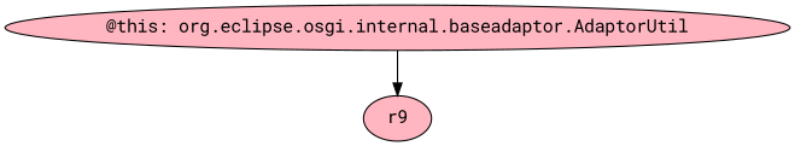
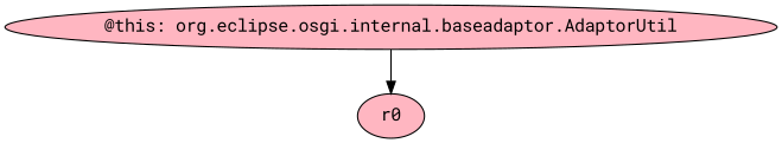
  digraph {
    fontname="Roboto Mono"
    node [style=filled fillcolor=lightpink fontname="Roboto Mono"]
    n1 [label="@this: org.eclipse.osgi.internal.baseadaptor.AdaptorUtil"]
-   n2 [label=r9]
+   n2 [label=r0]
    n1 -> n2 [fontname="Roboto Mono"]
  }
